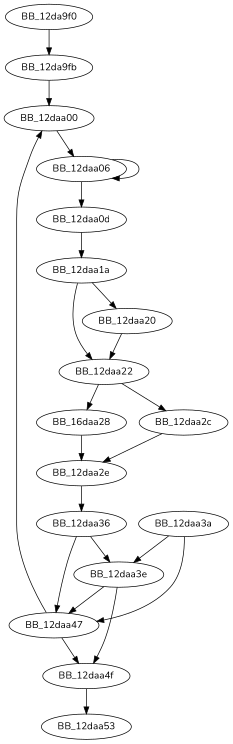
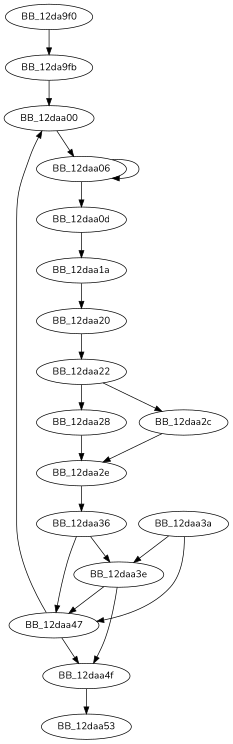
  digraph {
    fontname=Nunito
    node [fontname=Nunito]
    edge [fontname=Nunito]
    BB_12da9f0
    BB_12da9fb
    BB_12daa00
    BB_12daa06
    BB_12daa0d
    BB_12daa1a
    BB_12daa20
    BB_12daa22
-   BB_12daa28 [label=BB_16daa28]
+   BB_12daa28
    BB_12daa2c
    BB_12daa2e
    BB_12daa36
    BB_12daa47
    BB_12daa3e
    BB_12daa3a
    BB_12daa4f
    BB_12daa53
    BB_12da9f0 -> BB_12da9fb
    BB_12da9fb -> BB_12daa00
    BB_12daa00 -> BB_12daa06
    BB_12daa06 -> BB_12daa06
    BB_12daa06 -> BB_12daa0d
    BB_12daa0d -> BB_12daa1a
    BB_12daa1a -> BB_12daa20
-   BB_12daa1a -> BB_12daa22
    BB_12daa20 -> BB_12daa22
    BB_12daa22 -> BB_12daa28
    BB_12daa22 -> BB_12daa2c
    BB_12daa28 -> BB_12daa2e
    BB_12daa2c -> BB_12daa2e
    BB_12daa2e -> BB_12daa36
    BB_12daa36 -> BB_12daa47
    BB_12daa36 -> BB_12daa3e
    BB_12daa47 -> BB_12daa00
    BB_12daa47 -> BB_12daa4f
    BB_12daa3e -> BB_12daa47
    BB_12daa3e -> BB_12daa4f
    BB_12daa3a -> BB_12daa47
    BB_12daa3a -> BB_12daa3e
    BB_12daa4f -> BB_12daa53
  }
